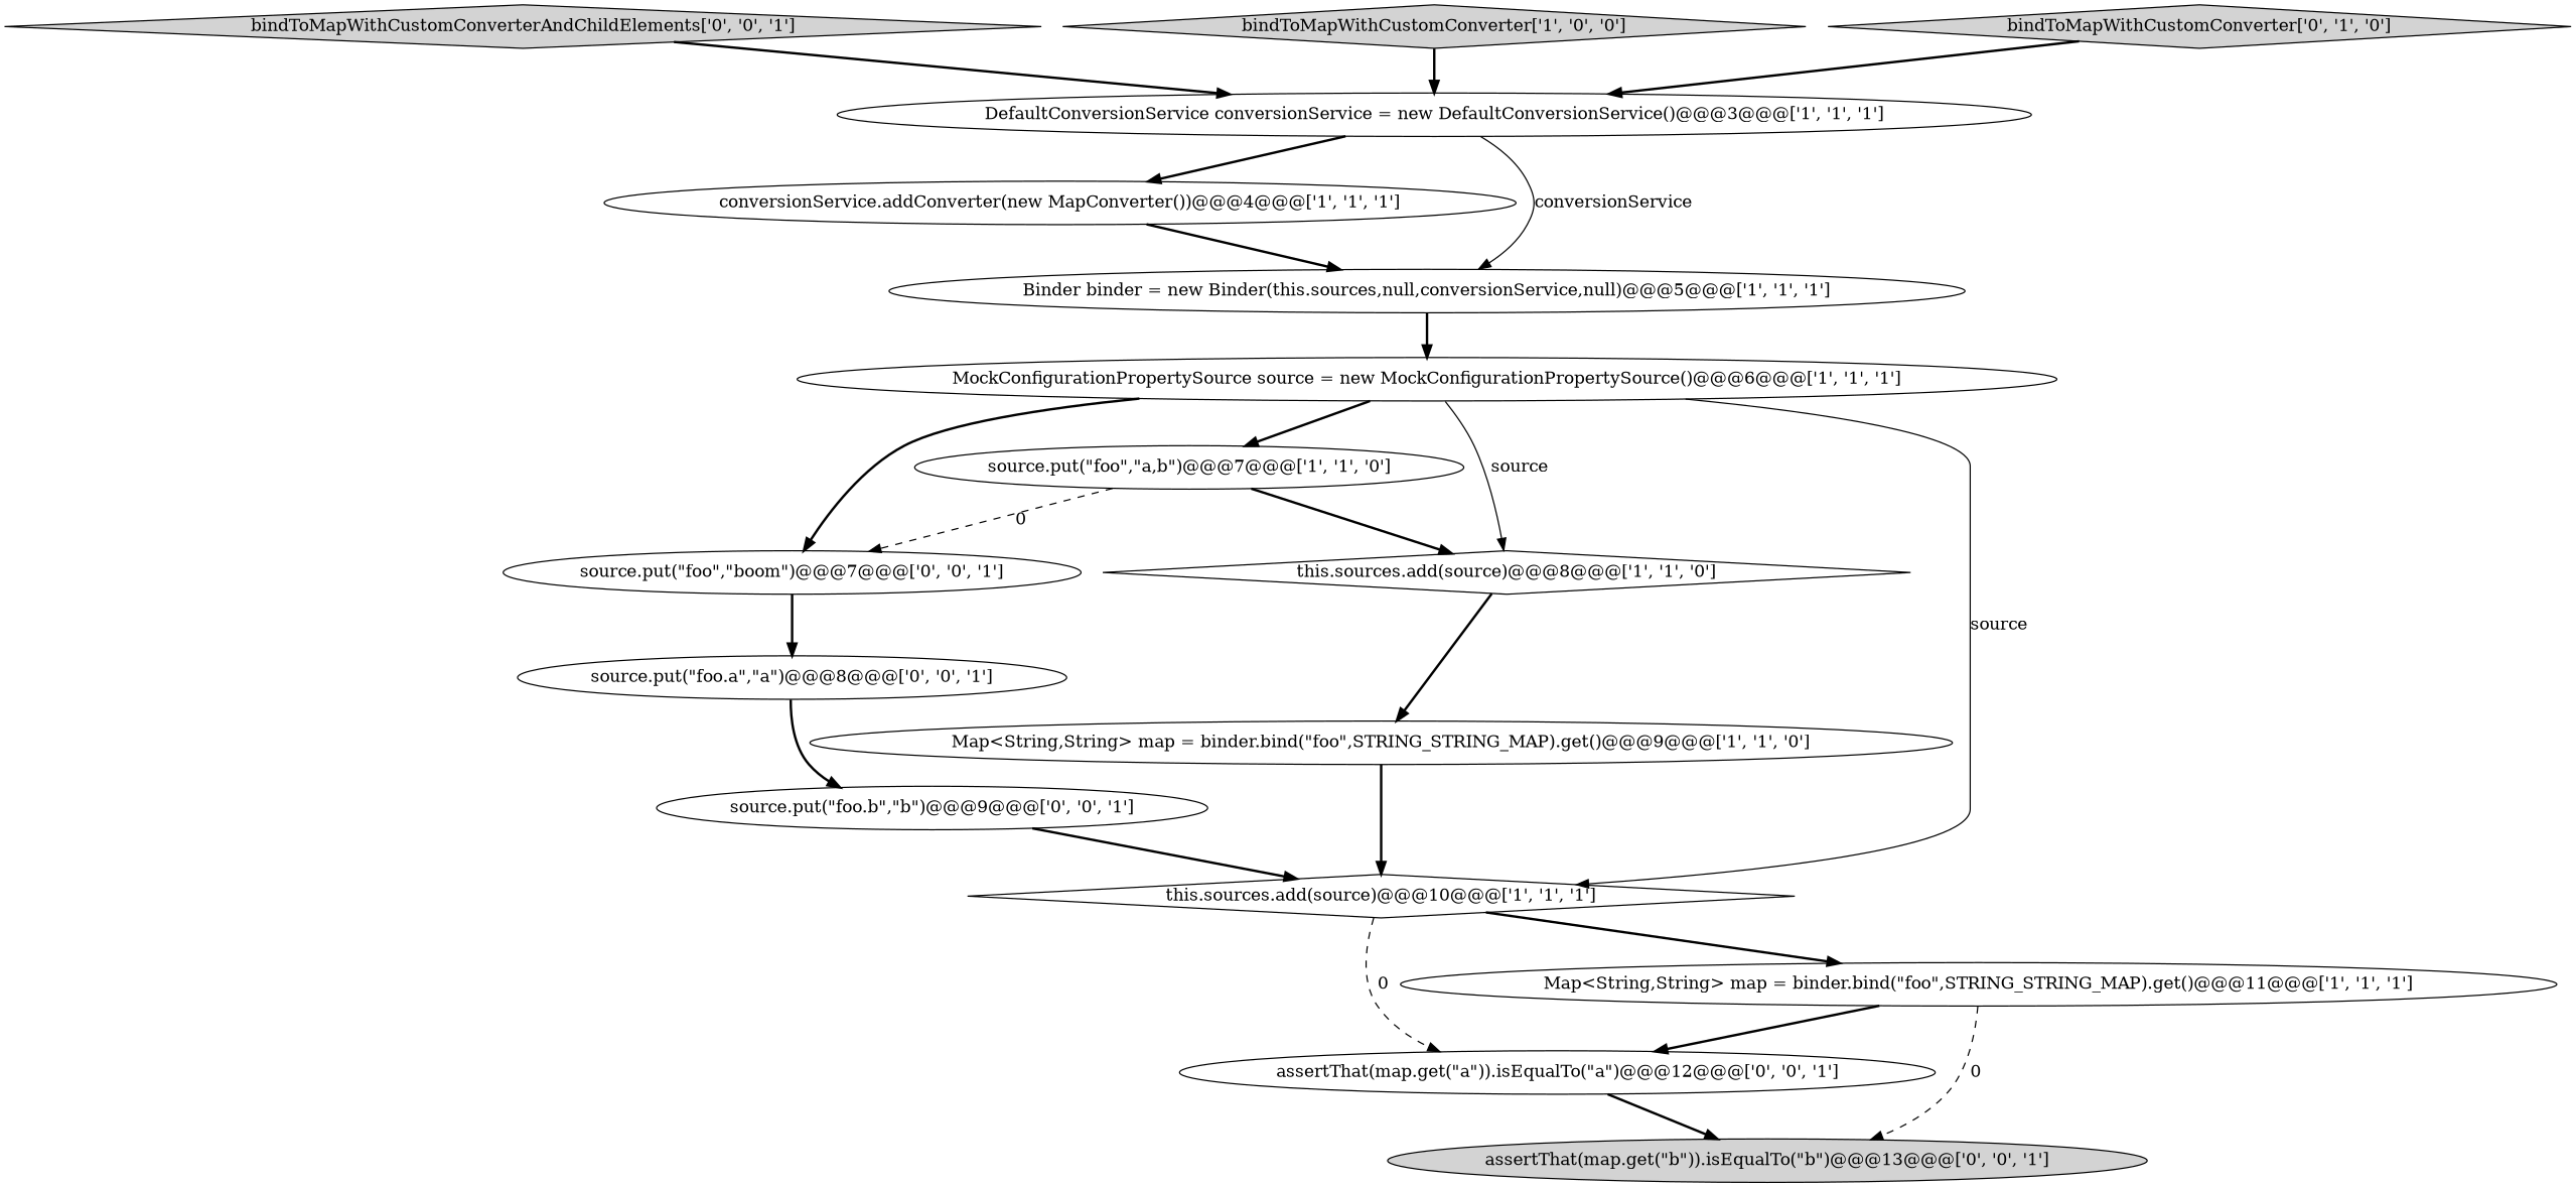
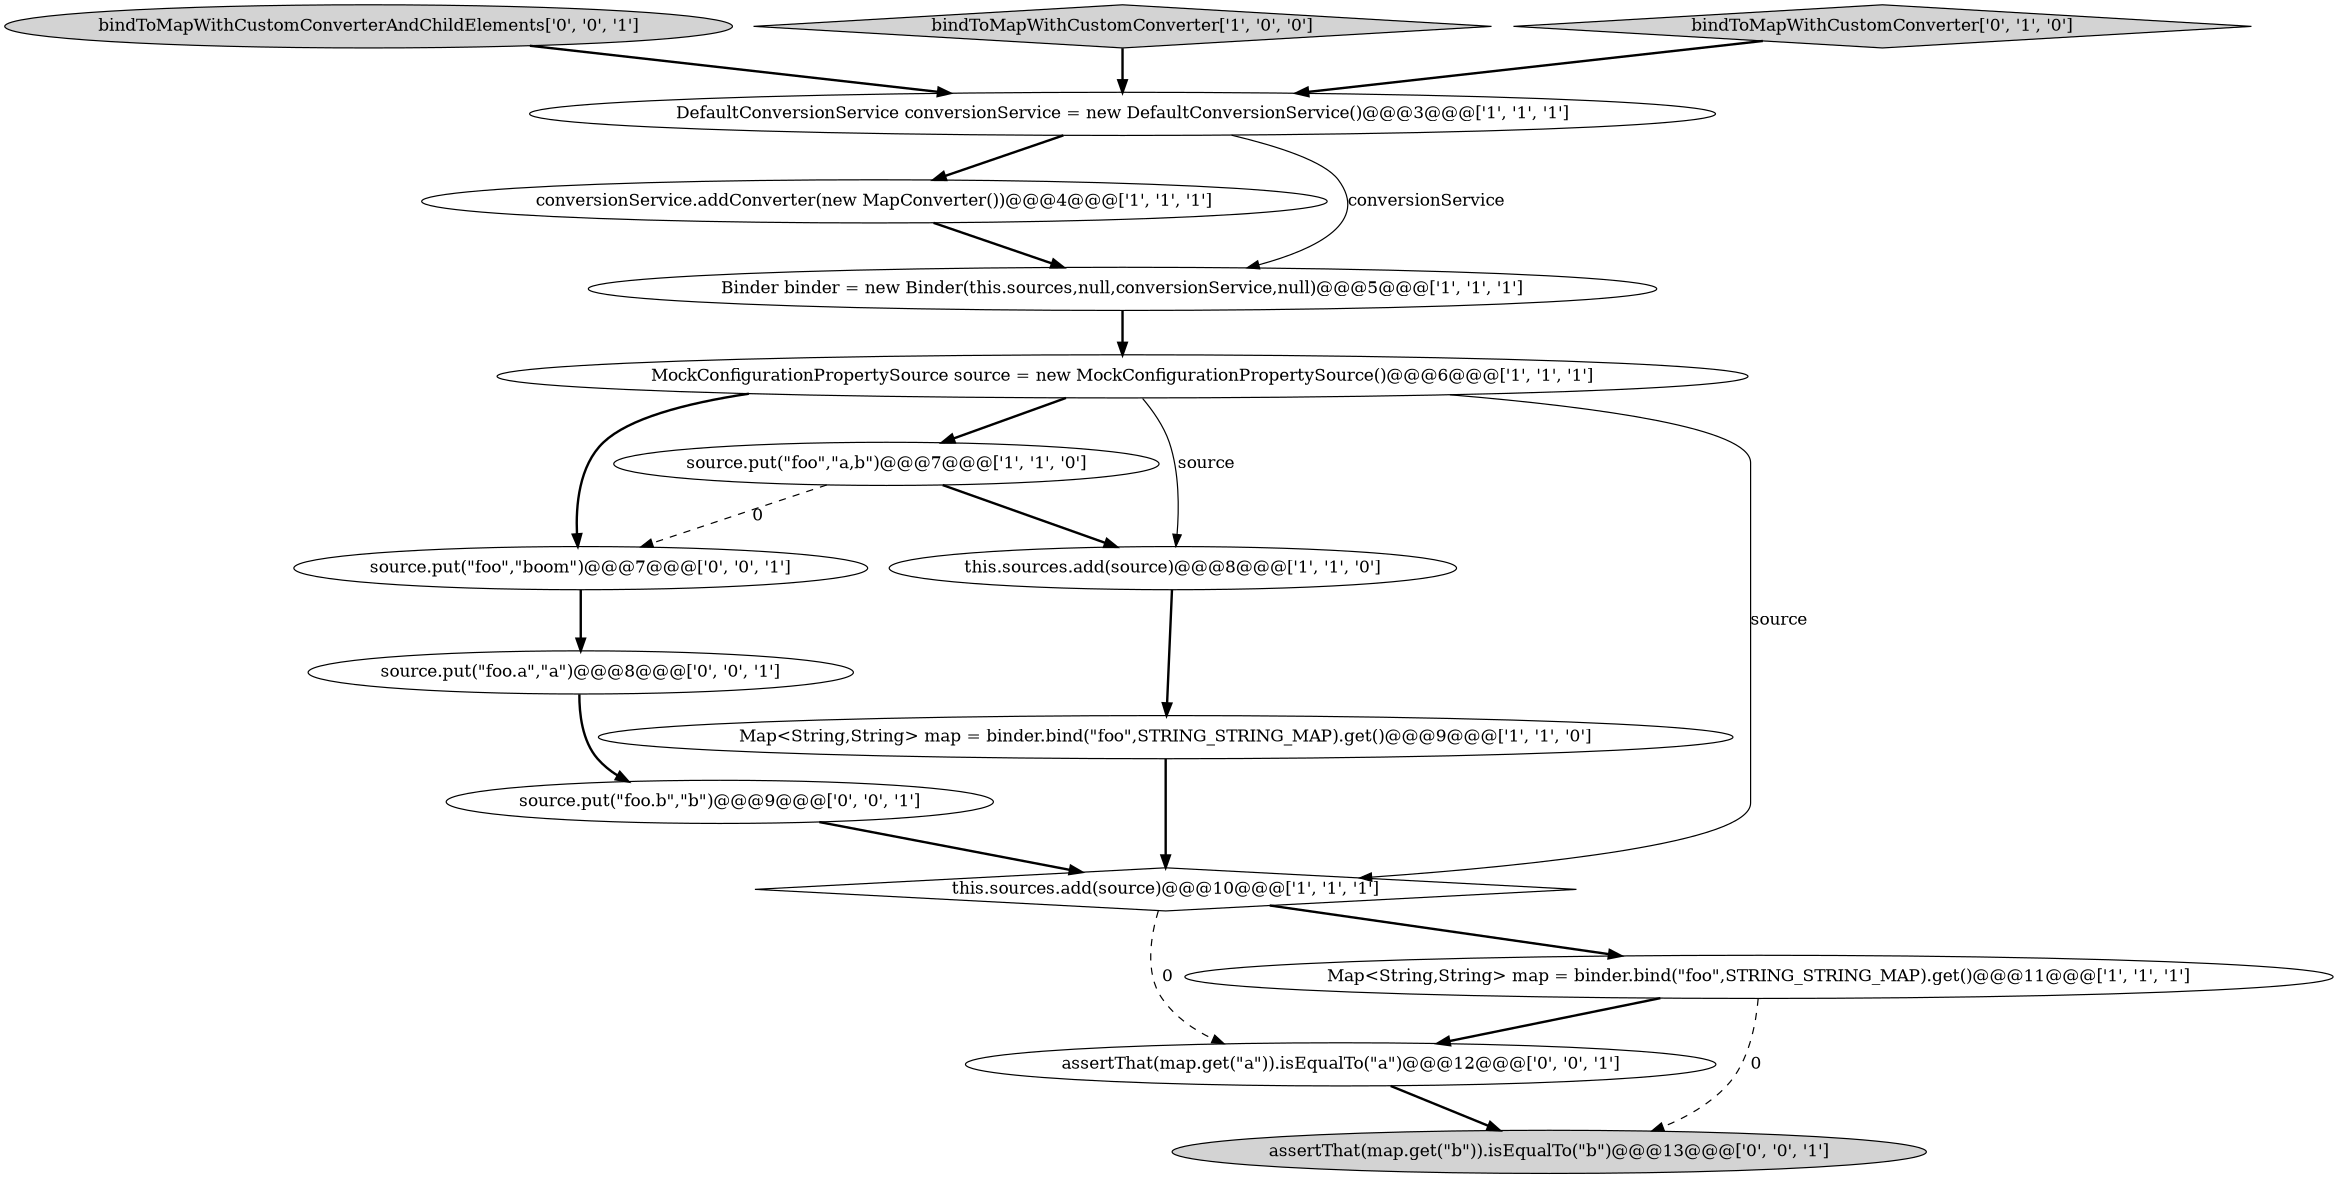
  digraph {
    node [fillcolor=white shape=ellipse style=filled]
    edge [style=bold]
    n1 [label="source.put(\"foo\",\"a,b\")@@@7@@@['1', '1', '0']"]
-   n2 [label="this.sources.add(source)@@@8@@@['1', '1', '0']" shape=diamond]
+   n2 [label="this.sources.add(source)@@@8@@@['1', '1', '0']"]
    n3 [label="source.put(\"foo\",\"boom\")@@@7@@@['0', '0', '1']"]
    n4 [label="Map<String,String> map = binder.bind(\"foo\",STRING_STRING_MAP).get()@@@9@@@['1', '1', '0']"]
    n5 [label="source.put(\"foo.a\",\"a\")@@@8@@@['0', '0', '1']"]
-   n6 [fillcolor=lightgray label="bindToMapWithCustomConverterAndChildElements['0', '0', '1']" shape=diamond]
+   n6 [fillcolor=lightgray label="bindToMapWithCustomConverterAndChildElements['0', '0', '1']"]
    n7 [label="DefaultConversionService conversionService = new DefaultConversionService()@@@3@@@['1', '1', '1']"]
    n8 [label="conversionService.addConverter(new MapConverter())@@@4@@@['1', '1', '1']"]
    n9 [label="Binder binder = new Binder(this.sources,null,conversionService,null)@@@5@@@['1', '1', '1']"]
    n10 [label="assertThat(map.get(\"a\")).isEqualTo(\"a\")@@@12@@@['0', '0', '1']"]
    n11 [fillcolor=lightgray label="assertThat(map.get(\"b\")).isEqualTo(\"b\")@@@13@@@['0', '0', '1']"]
    n12 [label="source.put(\"foo.b\",\"b\")@@@9@@@['0', '0', '1']"]
    n13 [label="this.sources.add(source)@@@10@@@['1', '1', '1']" shape=diamond]
    n14 [label="Map<String,String> map = binder.bind(\"foo\",STRING_STRING_MAP).get()@@@11@@@['1', '1', '1']"]
    n15 [label="MockConfigurationPropertySource source = new MockConfigurationPropertySource()@@@6@@@['1', '1', '1']"]
    n16 [fillcolor=lightgray label="bindToMapWithCustomConverter['1', '0', '0']" shape=diamond]
    n17 [fillcolor=lightgray label="bindToMapWithCustomConverter['0', '1', '0']" shape=diamond]
    n1 -> n2
    n1 -> n3 [label=0 style=dashed]
    n2 -> n4
    n3 -> n5
    n4 -> n13
    n5 -> n12
    n6 -> n7
    n7 -> n8
    n7 -> n9 [label=conversionService style=solid]
    n8 -> n9
    n9 -> n15
    n10 -> n11
    n12 -> n13
    n13 -> n10 [label=0 style=dashed]
    n13 -> n14
    n14 -> n10
    n14 -> n11 [label=0 style=dashed]
    n15 -> n1
    n15 -> n2 [label=source style=solid]
    n15 -> n3
    n15 -> n13 [label=source style=solid]
    n16 -> n7
    n17 -> n7
  }
